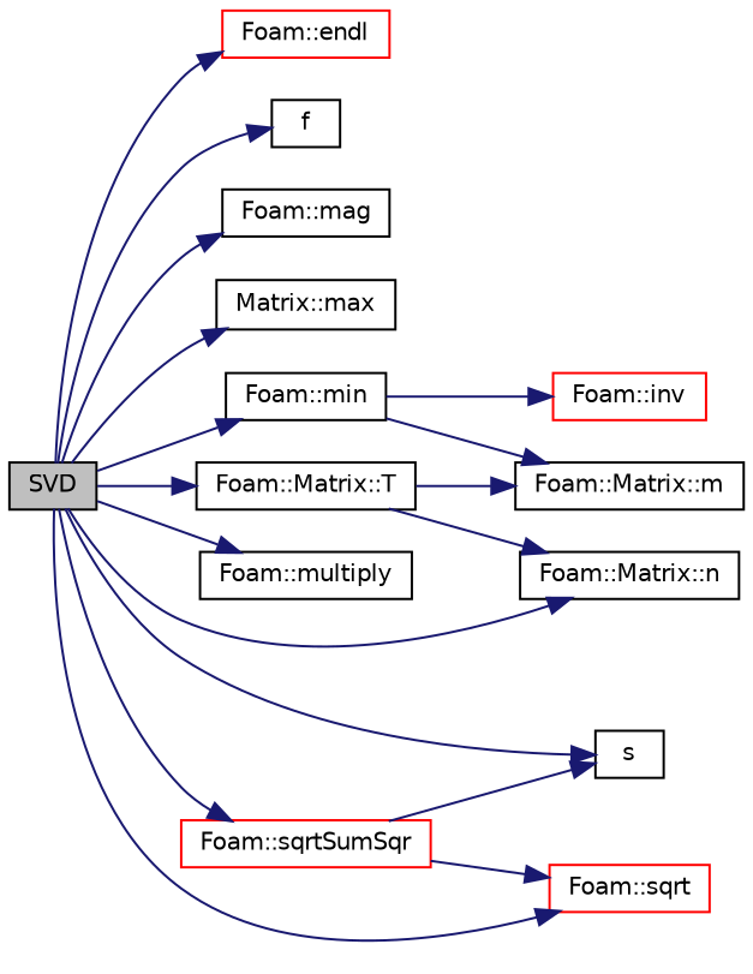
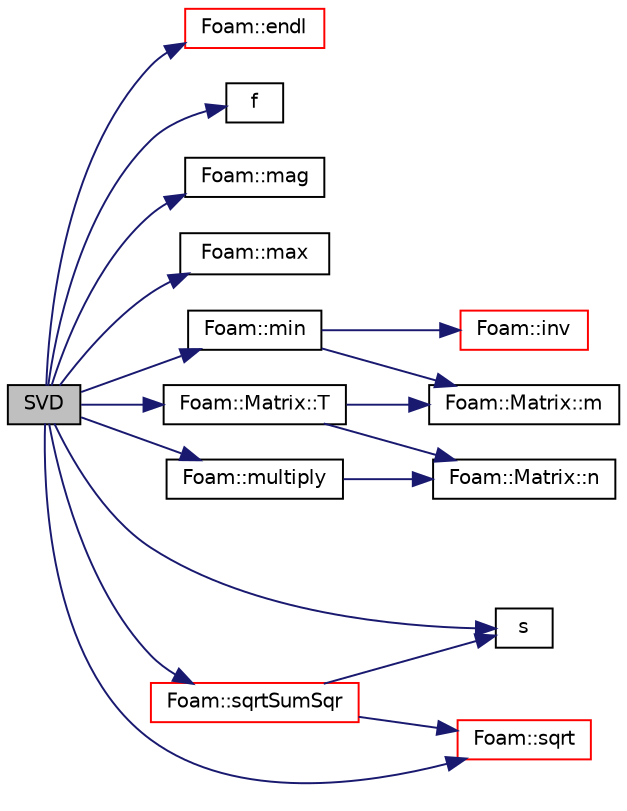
  digraph {
    rankdir=LR
    node [color=black fontname=Helvetica fontsize=10 shape=record]
    edge [color=midnightblue fontname=Helvetica fontsize=10 labelfontname=Helvetica labelfontsize=10 style=solid]
    n1 [fillcolor=grey75 fontcolor=black height=0.2 label=SVD style=filled width=0.4]
    n2 [color=red height=0.2 label="Foam::endl" width=0.4]
    n3 [height=0.2 label=f width=0.4]
    n4 [height=0.2 label="Foam::mag" width=0.4]
-   n5 [height=0.2 label="Matrix::max" width=0.4]
+   n5 [height=0.2 label="Foam::max" width=0.4]
    n6 [height=0.2 label="Foam::min" width=0.4]
    n7 [height=0.2 label="Foam::multiply" width=0.4]
    n8 [height=0.2 label="Foam::Matrix::n" width=0.4]
    n9 [height=0.2 label=s width=0.4]
    n10 [color=red height=0.2 label="Foam::sqrt" width=0.4]
    n11 [color=red height=0.2 label="Foam::sqrtSumSqr" width=0.4]
    n12 [height=0.2 label="Foam::Matrix::T" width=0.4]
    n13 [color=red height=0.2 label="Foam::inv" width=0.4]
    n14 [height=0.2 label="Foam::Matrix::m" width=0.4]
    n1 -> n2
    n1 -> n3
    n1 -> n4
    n1 -> n5
    n1 -> n6
    n1 -> n7
-   n1 -> n8
+   n7 -> n8
    n1 -> n9
    n1 -> n10
    n1 -> n11
    n1 -> n12
    n6 -> n13
    n6 -> n14
    n11 -> n9
    n11 -> n10
    n12 -> n8
    n12 -> n14
  }
